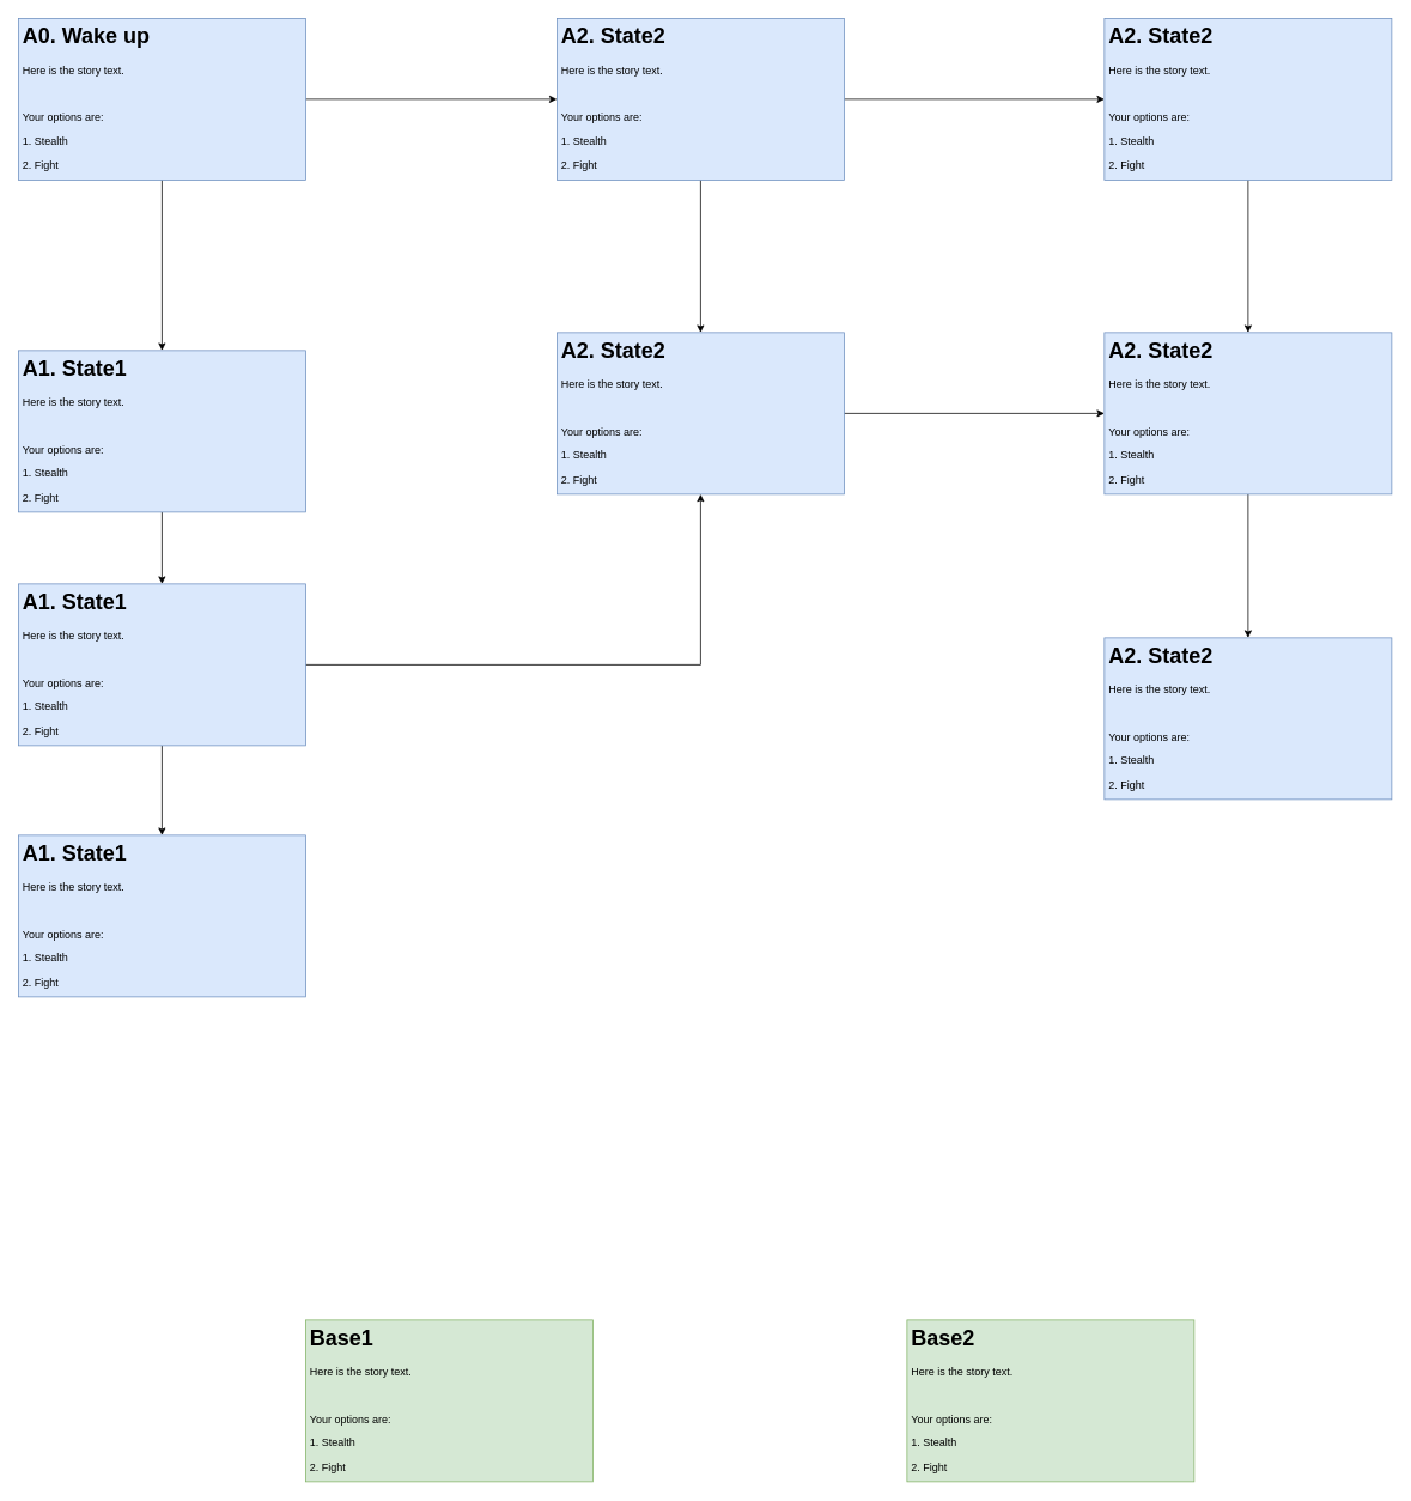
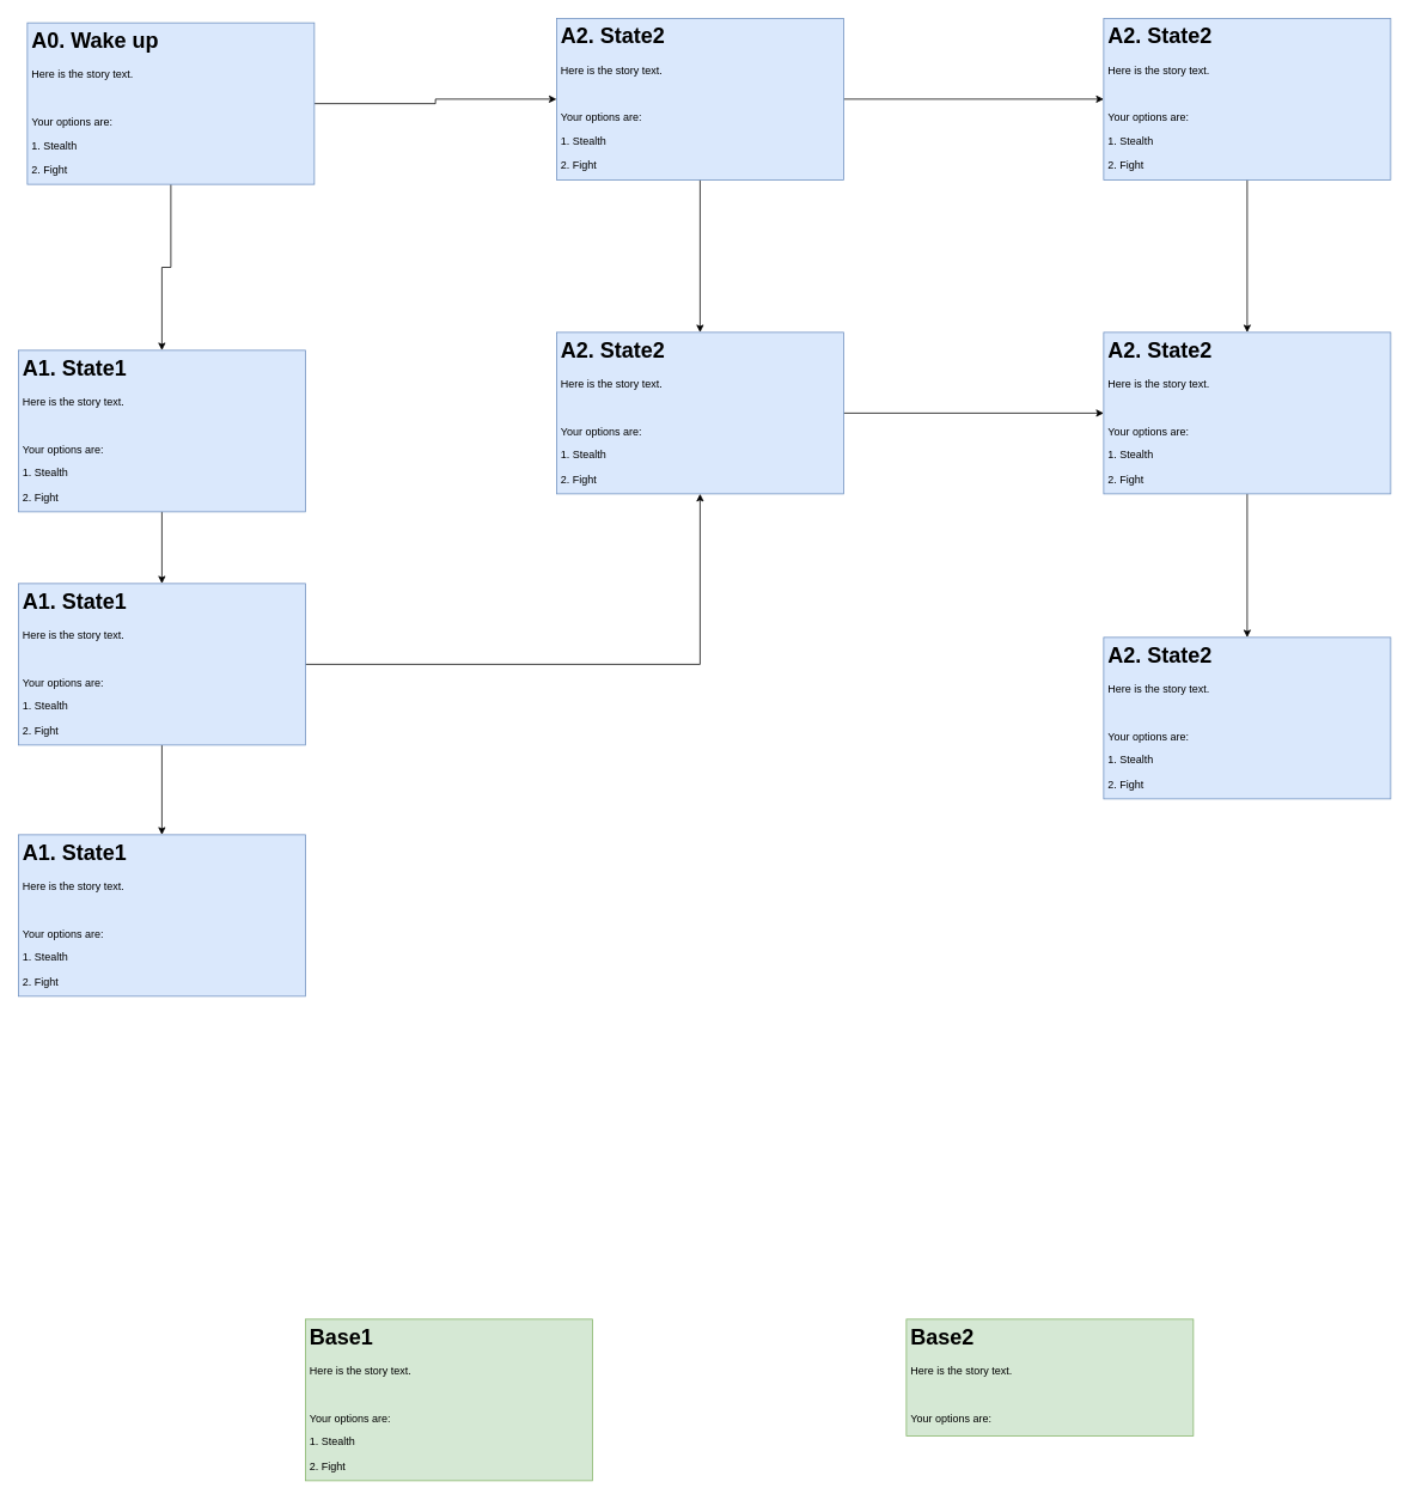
  <mxCell id="0" />
  <mxCell id="1" parent="0" />
  <mxCell id="2" style="edgeStyle=orthogonalEdgeStyle;rounded=0;orthogonalLoop=1;jettySize=auto;html=1;" edge="1" parent="1" source="4" target="7"><mxGeometry relative="1" as="geometry" /></mxCell>
  <mxCell id="3" style="edgeStyle=orthogonalEdgeStyle;rounded=0;orthogonalLoop=1;jettySize=auto;html=1;entryX=0.5;entryY=0;entryDx=0;entryDy=0;" edge="1" parent="1" source="4" target="9"><mxGeometry relative="1" as="geometry" /></mxCell>
- <mxCell id="4" value="&lt;h1&gt;A0. Wake up&lt;/h1&gt;&lt;p&gt;Here is the story text.&lt;/p&gt;&lt;p&gt;&lt;br&gt;&lt;/p&gt;&lt;p&gt;Your options are:&lt;/p&gt;&lt;p&gt;1. Stealth&lt;/p&gt;&lt;p&gt;&lt;span&gt;2. Fight&lt;/span&gt;&lt;/p&gt;" style="text;html=1;strokeColor=#6c8ebf;fillColor=#dae8fc;spacing=5;spacingTop=-20;whiteSpace=wrap;overflow=hidden;rounded=0;" vertex="1" parent="1"><mxGeometry x="20" y="20" width="320" height="180" as="geometry" /></mxCell>
+ <mxCell id="4" value="&lt;h1&gt;A0. Wake up&lt;/h1&gt;&lt;p&gt;Here is the story text.&lt;/p&gt;&lt;p&gt;&lt;br&gt;&lt;/p&gt;&lt;p&gt;Your options are:&lt;/p&gt;&lt;p&gt;1. Stealth&lt;/p&gt;&lt;p&gt;&lt;span&gt;2. Fight&lt;/span&gt;&lt;/p&gt;" style="text;html=1;strokeColor=#6c8ebf;fillColor=#dae8fc;spacing=5;spacingTop=-20;whiteSpace=wrap;overflow=hidden;rounded=0;" vertex="1" parent="1"><mxGeometry x="30" y="25" width="320" height="180" as="geometry" /></mxCell>
  <mxCell id="5" style="edgeStyle=orthogonalEdgeStyle;rounded=0;orthogonalLoop=1;jettySize=auto;html=1;" edge="1" parent="1" source="7" target="11"><mxGeometry relative="1" as="geometry" /></mxCell>
  <mxCell id="6" style="edgeStyle=orthogonalEdgeStyle;rounded=0;orthogonalLoop=1;jettySize=auto;html=1;entryX=0.5;entryY=0;entryDx=0;entryDy=0;" edge="1" parent="1" source="7" target="15"><mxGeometry relative="1" as="geometry" /></mxCell>
  <mxCell id="7" value="&lt;h1&gt;A2. State2&lt;/h1&gt;&lt;p&gt;Here is the story text.&lt;/p&gt;&lt;p&gt;&lt;br&gt;&lt;/p&gt;&lt;p&gt;Your options are:&lt;/p&gt;&lt;p&gt;1. Stealth&lt;/p&gt;&lt;p&gt;2. Fight&lt;/p&gt;" style="text;html=1;strokeColor=#6c8ebf;fillColor=#dae8fc;spacing=5;spacingTop=-20;whiteSpace=wrap;overflow=hidden;rounded=0;" vertex="1" parent="1"><mxGeometry x="620" y="20" width="320" height="180" as="geometry" /></mxCell>
  <mxCell id="8" style="edgeStyle=orthogonalEdgeStyle;rounded=0;orthogonalLoop=1;jettySize=auto;html=1;entryX=0.5;entryY=0;entryDx=0;entryDy=0;" edge="1" parent="1" source="9" target="21"><mxGeometry relative="1" as="geometry" /></mxCell>
  <mxCell id="9" value="&lt;h1&gt;A1. State1&lt;/h1&gt;&lt;p&gt;Here is the story text.&lt;/p&gt;&lt;p&gt;&lt;br&gt;&lt;/p&gt;&lt;p&gt;Your options are:&lt;/p&gt;&lt;p&gt;1. Stealth&lt;/p&gt;&lt;p&gt;2. Fight&lt;/p&gt;" style="text;html=1;strokeColor=#6c8ebf;fillColor=#dae8fc;spacing=5;spacingTop=-20;whiteSpace=wrap;overflow=hidden;rounded=0;" vertex="1" parent="1"><mxGeometry x="20" y="390" width="320" height="180" as="geometry" /></mxCell>
  <mxCell id="10" style="edgeStyle=orthogonalEdgeStyle;rounded=0;orthogonalLoop=1;jettySize=auto;html=1;entryX=0.5;entryY=0;entryDx=0;entryDy=0;" edge="1" parent="1" source="11" target="17"><mxGeometry relative="1" as="geometry" /></mxCell>
  <mxCell id="11" value="&lt;h1&gt;A2. State2&lt;/h1&gt;&lt;p&gt;Here is the story text.&lt;/p&gt;&lt;p&gt;&lt;br&gt;&lt;/p&gt;&lt;p&gt;Your options are:&lt;/p&gt;&lt;p&gt;1. Stealth&lt;/p&gt;&lt;p&gt;2. Fight&lt;/p&gt;" style="text;html=1;strokeColor=#6c8ebf;fillColor=#dae8fc;spacing=5;spacingTop=-20;whiteSpace=wrap;overflow=hidden;rounded=0;" vertex="1" parent="1"><mxGeometry x="1230" y="20" width="320" height="180" as="geometry" /></mxCell>
  <mxCell id="12" value="&lt;h1&gt;Base1&lt;/h1&gt;&lt;p&gt;Here is the story text.&lt;/p&gt;&lt;p&gt;&lt;br&gt;&lt;/p&gt;&lt;p&gt;Your options are:&lt;/p&gt;&lt;p&gt;1. Stealth&lt;/p&gt;&lt;p&gt;2. Fight&lt;/p&gt;" style="text;html=1;strokeColor=#82b366;fillColor=#d5e8d4;spacing=5;spacingTop=-20;whiteSpace=wrap;overflow=hidden;rounded=0;" vertex="1" parent="1"><mxGeometry x="340" y="1470" width="320" height="180" as="geometry" /></mxCell>
- <mxCell id="13" value="&lt;h1&gt;Base2&lt;/h1&gt;&lt;p&gt;Here is the story text.&lt;/p&gt;&lt;p&gt;&lt;br&gt;&lt;/p&gt;&lt;p&gt;Your options are:&lt;/p&gt;&lt;p&gt;1. Stealth&lt;/p&gt;&lt;p&gt;2. Fight&lt;/p&gt;" style="text;html=1;strokeColor=#82b366;fillColor=#d5e8d4;spacing=5;spacingTop=-20;whiteSpace=wrap;overflow=hidden;rounded=0;" vertex="1" parent="1"><mxGeometry x="1010" y="1470" width="320" height="180" as="geometry" /></mxCell>
+ <mxCell id="13" value="&lt;h1&gt;Base2&lt;/h1&gt;&lt;p&gt;Here is the story text.&lt;/p&gt;&lt;p&gt;&lt;br&gt;&lt;/p&gt;&lt;p&gt;Your options are:&lt;/p&gt;&lt;p&gt;1. Stealth&lt;/p&gt;&lt;p&gt;2. Fight&lt;/p&gt;" style="text;html=1;strokeColor=#82b366;fillColor=#d5e8d4;spacing=5;spacingTop=-20;whiteSpace=wrap;overflow=hidden;rounded=0;" vertex="1" parent="1"><mxGeometry x="1010" y="1470" width="320" height="130" as="geometry" /></mxCell>
  <mxCell id="14" style="edgeStyle=orthogonalEdgeStyle;rounded=0;orthogonalLoop=1;jettySize=auto;html=1;" edge="1" parent="1" source="15" target="17"><mxGeometry relative="1" as="geometry" /></mxCell>
  <mxCell id="15" value="&lt;h1&gt;A2. State2&lt;/h1&gt;&lt;p&gt;Here is the story text.&lt;/p&gt;&lt;p&gt;&lt;br&gt;&lt;/p&gt;&lt;p&gt;Your options are:&lt;/p&gt;&lt;p&gt;1. Stealth&lt;/p&gt;&lt;p&gt;2. Fight&lt;/p&gt;" style="text;html=1;strokeColor=#6c8ebf;fillColor=#dae8fc;spacing=5;spacingTop=-20;whiteSpace=wrap;overflow=hidden;rounded=0;" vertex="1" parent="1"><mxGeometry x="620" y="370" width="320" height="180" as="geometry" /></mxCell>
  <mxCell id="16" style="edgeStyle=orthogonalEdgeStyle;rounded=0;orthogonalLoop=1;jettySize=auto;html=1;entryX=0.5;entryY=0;entryDx=0;entryDy=0;" edge="1" parent="1" source="17" target="18"><mxGeometry relative="1" as="geometry" /></mxCell>
  <mxCell id="17" value="&lt;h1&gt;A2. State2&lt;/h1&gt;&lt;p&gt;Here is the story text.&lt;/p&gt;&lt;p&gt;&lt;br&gt;&lt;/p&gt;&lt;p&gt;Your options are:&lt;/p&gt;&lt;p&gt;1. Stealth&lt;/p&gt;&lt;p&gt;2. Fight&lt;/p&gt;" style="text;html=1;strokeColor=#6c8ebf;fillColor=#dae8fc;spacing=5;spacingTop=-20;whiteSpace=wrap;overflow=hidden;rounded=0;" vertex="1" parent="1"><mxGeometry x="1230" y="370" width="320" height="180" as="geometry" /></mxCell>
  <mxCell id="18" value="&lt;h1&gt;A2. State2&lt;/h1&gt;&lt;p&gt;Here is the story text.&lt;/p&gt;&lt;p&gt;&lt;br&gt;&lt;/p&gt;&lt;p&gt;Your options are:&lt;/p&gt;&lt;p&gt;1. Stealth&lt;/p&gt;&lt;p&gt;2. Fight&lt;/p&gt;" style="text;html=1;strokeColor=#6c8ebf;fillColor=#dae8fc;spacing=5;spacingTop=-20;whiteSpace=wrap;overflow=hidden;rounded=0;" vertex="1" parent="1"><mxGeometry x="1230" y="710" width="320" height="180" as="geometry" /></mxCell>
  <mxCell id="19" style="edgeStyle=orthogonalEdgeStyle;rounded=0;orthogonalLoop=1;jettySize=auto;html=1;entryX=0.5;entryY=1;entryDx=0;entryDy=0;" edge="1" parent="1" source="21" target="15"><mxGeometry relative="1" as="geometry" /></mxCell>
  <mxCell id="20" style="edgeStyle=orthogonalEdgeStyle;rounded=0;orthogonalLoop=1;jettySize=auto;html=1;" edge="1" parent="1" source="21" target="22"><mxGeometry relative="1" as="geometry" /></mxCell>
  <mxCell id="21" value="&lt;h1&gt;A1. State1&lt;/h1&gt;&lt;p&gt;Here is the story text.&lt;/p&gt;&lt;p&gt;&lt;br&gt;&lt;/p&gt;&lt;p&gt;Your options are:&lt;/p&gt;&lt;p&gt;1. Stealth&lt;/p&gt;&lt;p&gt;2. Fight&lt;/p&gt;" style="text;html=1;strokeColor=#6c8ebf;fillColor=#dae8fc;spacing=5;spacingTop=-20;whiteSpace=wrap;overflow=hidden;rounded=0;" vertex="1" parent="1"><mxGeometry x="20" y="650" width="320" height="180" as="geometry" /></mxCell>
  <mxCell id="22" value="&lt;h1&gt;A1. State1&lt;/h1&gt;&lt;p&gt;Here is the story text.&lt;/p&gt;&lt;p&gt;&lt;br&gt;&lt;/p&gt;&lt;p&gt;Your options are:&lt;/p&gt;&lt;p&gt;1. Stealth&lt;/p&gt;&lt;p&gt;2. Fight&lt;/p&gt;" style="text;html=1;strokeColor=#6c8ebf;fillColor=#dae8fc;spacing=5;spacingTop=-20;whiteSpace=wrap;overflow=hidden;rounded=0;" vertex="1" parent="1"><mxGeometry x="20" y="930" width="320" height="180" as="geometry" /></mxCell>
